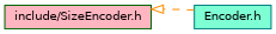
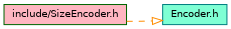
  digraph {
    rankdir=LR
    node [fontname=Helvetica fontsize=10 shape=record style=filled]
    n1 [color=darkgreen fillcolor=lightpink fontcolor=black height=0.2 label="include/SizeEncoder.h" width=0.4]
    n2 [color=teal fillcolor=aquamarine height=0.2 label="Encoder.h" width=0.4]
-   n2 -> n1 [color=darkorange fontname=Helvetica fontsize=10 labelfontname=Helvetica labelfontsize=10 style=dashed arrowhead=onormal]
+   n1 -> n2 [color=darkorange fontname=Helvetica fontsize=10 labelfontname=Helvetica labelfontsize=10 style=dashed arrowhead=onormal]
  }
